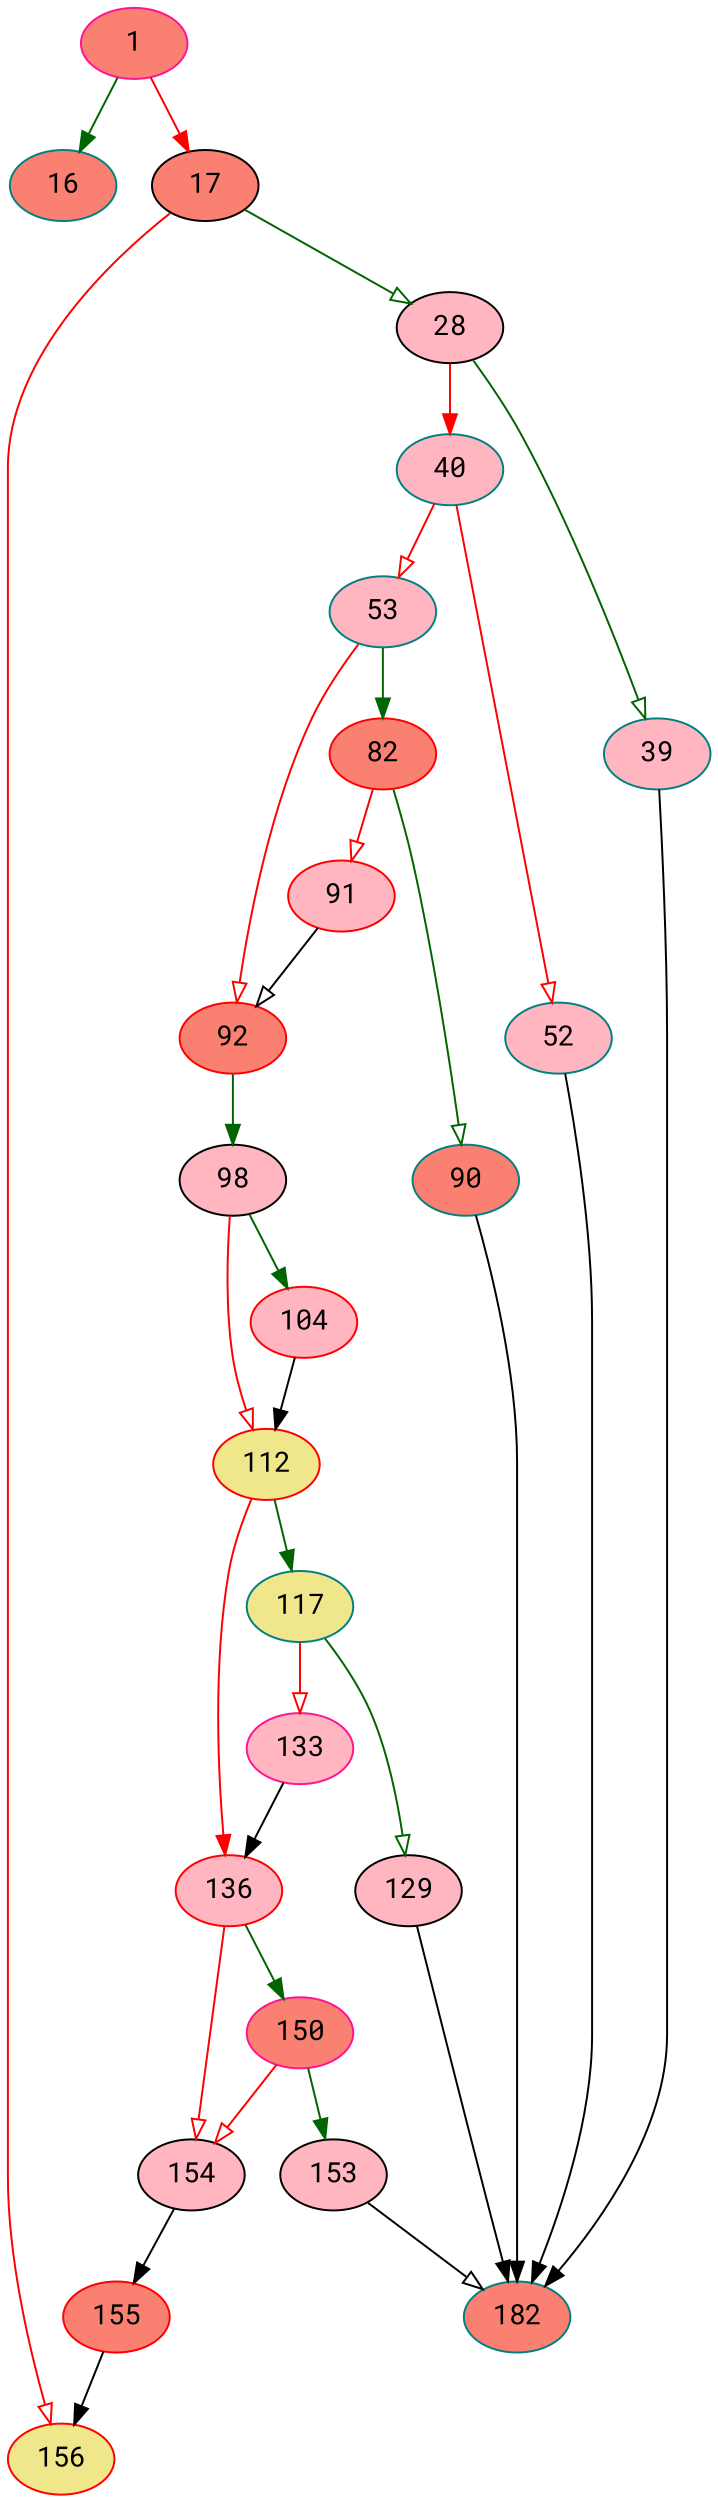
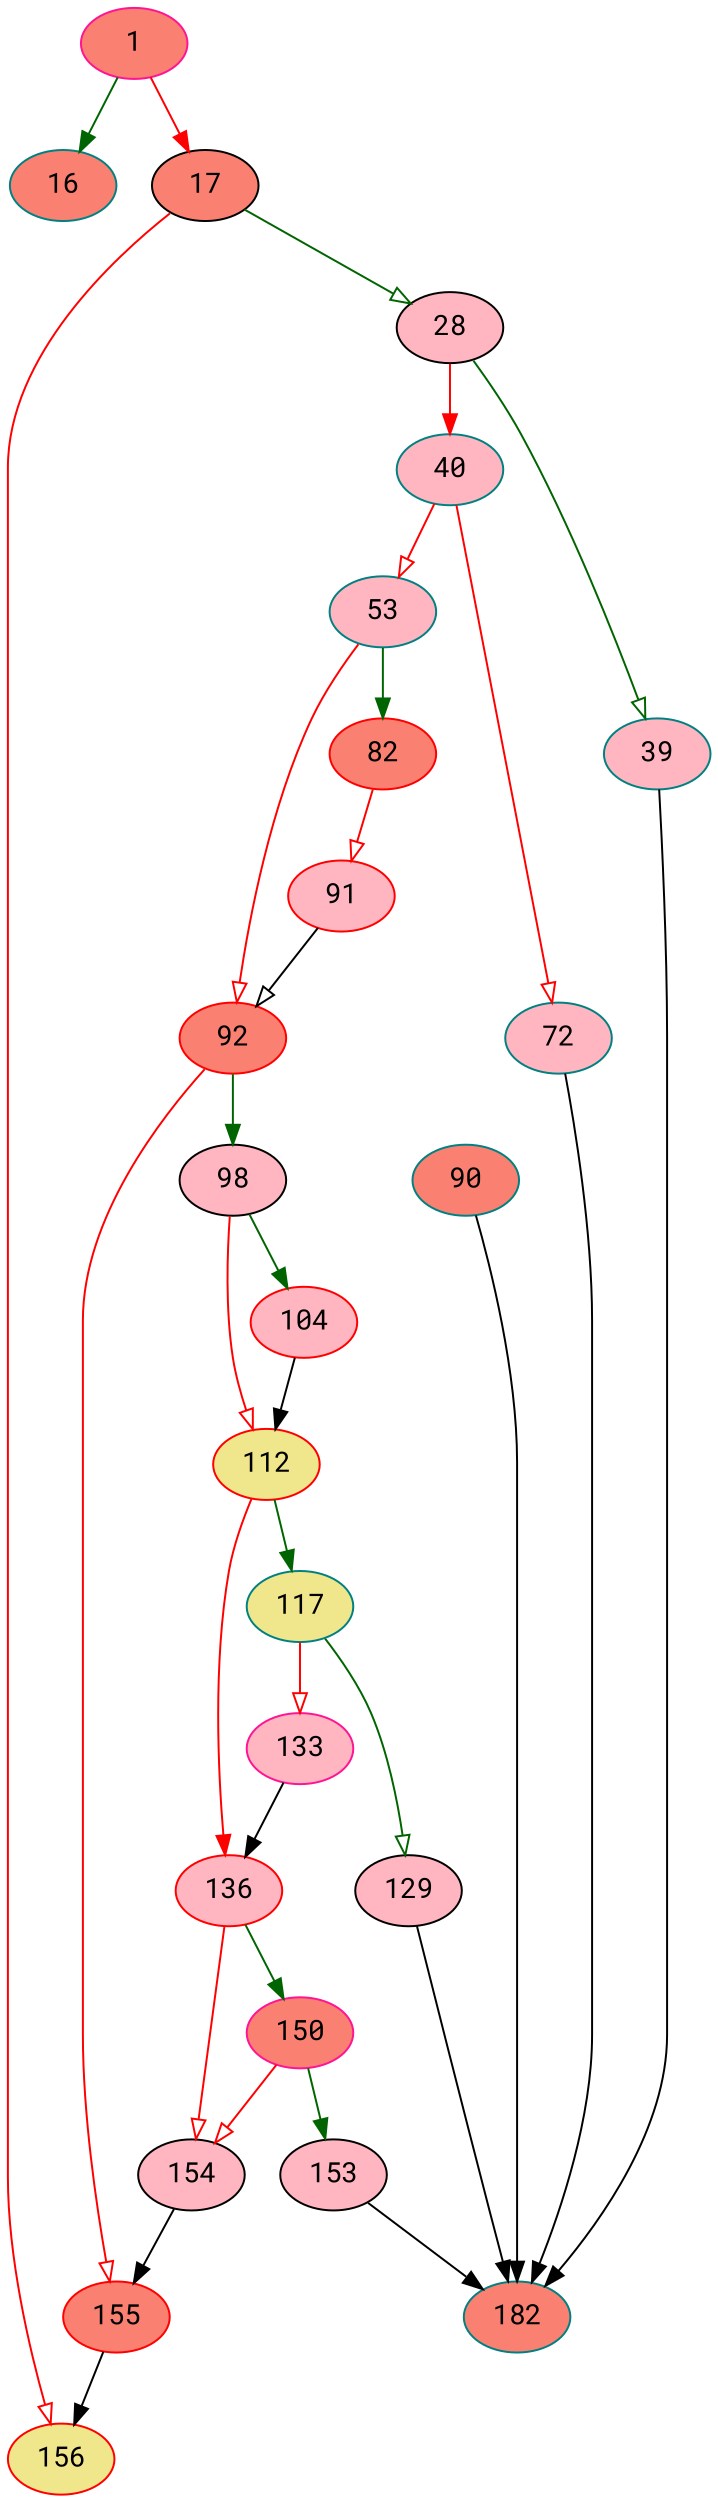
  strict digraph {
    fontname="Roboto Mono"
    node [color=teal fillcolor=lightpink fontname="Roboto Mono" style=filled]
    edge [arrowhead=normal color=red cond=true fontname="Roboto Mono"]
    1 [color=deeppink entry=true fillcolor=salmon]
    16 [fillcolor=salmon]
    17 [color=black fillcolor=salmon]
    28 [color=black]
    156 [color=red fillcolor=khaki]
    39
    40
    182 [fillcolor=salmon]
-   52
+   52 [label=72]
    53
    82 [color=red fillcolor=salmon]
    92 [color=red fillcolor=salmon]
    90 [fillcolor=salmon]
    91 [color=red]
    98 [color=black]
    155 [color=red fillcolor=salmon]
    104 [color=red]
    112 [color=red fillcolor=khaki]
    117 [fillcolor=khaki]
    136 [color=red]
    129 [color=black]
    133 [color=deeppink]
    150 [color=deeppink fillcolor=salmon]
    154 [color=black]
    153 [color=black]
    1 -> 16 [color=darkgreen]
    1 -> 17 [cond=false]
    17 -> 28 [arrowhead=onormal color=darkgreen]
    17 -> 156 [arrowhead=onormal cond=false]
    28 -> 39 [arrowhead=onormal color=darkgreen]
    28 -> 40 [cond=false]
    39 -> 182 [color="" cond=""]
    40 -> 52 [arrowhead=onormal]
    40 -> 53 [arrowhead=onormal cond=false]
    52 -> 182 [color="" cond=""]
    53 -> 82 [color=darkgreen]
    53 -> 92 [arrowhead=onormal cond=false]
-   82 -> 90 [arrowhead=onormal color=darkgreen]
    82 -> 91 [arrowhead=onormal cond=false]
    92 -> 98 [color=darkgreen]
+   92 -> 155 [arrowhead=onormal cond=false]
    90 -> 182 [color="" cond=""]
    91 -> 92 [arrowhead=onormal color="" cond=""]
    98 -> 104 [color=darkgreen]
    98 -> 112 [arrowhead=onormal cond=false]
    155 -> 156 [color="" cond=""]
    104 -> 112 [color="" cond=""]
    112 -> 117 [color=darkgreen]
    112 -> 136 [cond=false]
    117 -> 129 [arrowhead=onormal color=darkgreen]
    117 -> 133 [arrowhead=onormal cond=false]
    136 -> 150 [color=darkgreen]
    136 -> 154 [arrowhead=onormal cond=false]
    129 -> 182 [color="" cond=""]
    133 -> 136 [color="" cond=""]
    150 -> 154 [arrowhead=onormal cond=false]
    150 -> 153 [color=darkgreen]
    154 -> 155 [color="" cond=""]
-   153 -> 182 [arrowhead=onormal color="" cond=""]
+   153 -> 182 [color="" cond=""]
  }
